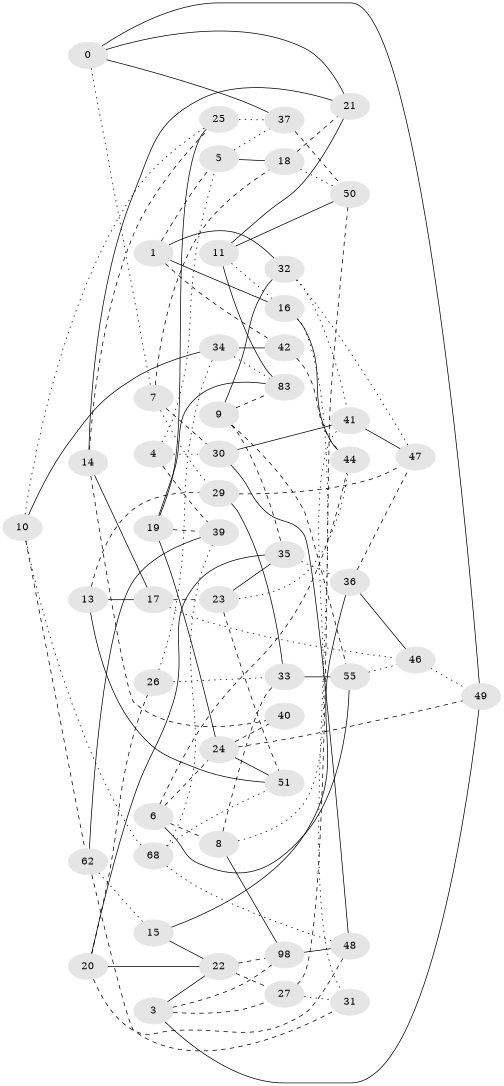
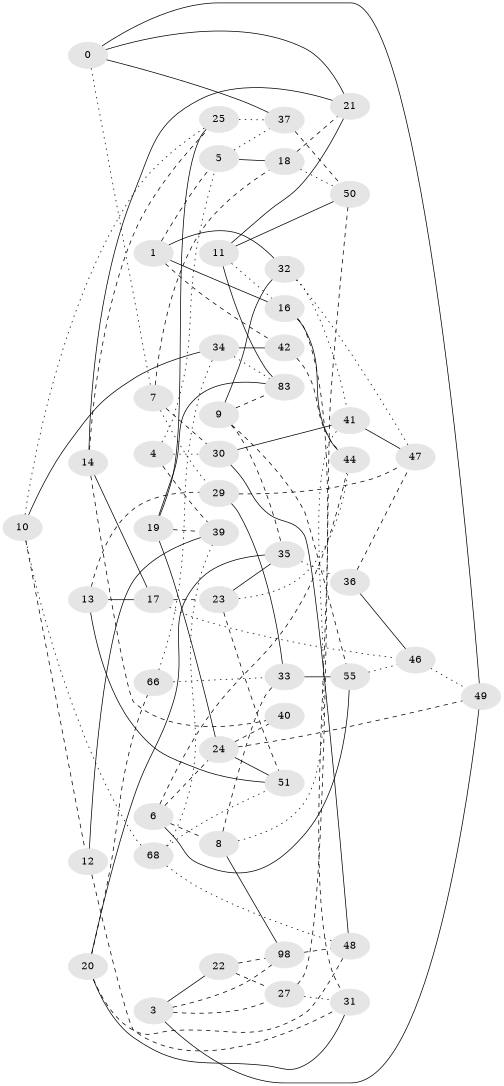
  graph {
    fontname="DejaVu Serif"
    rankdir=LR
    node [color=gray90 fontname="DejaVu Serif" style=filled]
    edge [fontname="DejaVu Serif" style=solid]
    1
    5
    16
    32
    42
    37
    18
    44
    31
    41
    47
    n12 [label=0]
    7
    21
    49
    30
    29
    50
    3
    22
    27
    n22 [label=98]
    48
    4
    39
    6
    8
    24
    n29 [label=55]
    33
    51
    40
    46
    9
    35
    n36 [label=83]
    36
    10
-   12 [label=62]
+   12
    25
    34
    n42 [label=68]
-   15
    11
    13
    17
    23
    14
    19
    20
-   26
+   26 [label=66]
    1 -- 5 [style=dashed]
    1 -- 16
    1 -- 32
    1 -- 42 [style=dashed]
    5 -- 37 [style=dotted]
    5 -- 18
    16 -- 44
-   16 -- 31 [style=dotted]
+   16 -- 31 [style=dashed]
    32 -- 41 [style=dotted]
    32 -- 47 [style=dotted]
    42 -- 44 [style=dashed]
    37 -- 50 [style=dashed]
    18 -- 21 [style=dashed]
    18 -- 50 [style=dotted]
    41 -- 47
    n12 -- 37
    n12 -- 7 [style=dotted]
    n12 -- 21
    n12 -- 49
    7 -- 18 [style=dashed]
    7 -- 30 [style=dashed]
    7 -- 29 [style=dotted]
    30 -- 41
    30 -- 48
    29 -- 47 [style=dashed]
    29 -- 33
    3 -- 49
    3 -- 22
    3 -- 27 [style=dashed]
    3 -- n22 [style=dashed]
    22 -- 27 [style=dashed]
    22 -- n22 [style=dashed]
    27 -- 31 [style=dotted]
    27 -- 50 [style=dashed]
-   n22 -- 48
+   n22 -- 48 [style=dashed]
    4 -- 5 [style=dotted]
    4 -- 30 [style=dotted]
    4 -- 39 [style=dashed]
    6 -- 44 [style=dashed]
    6 -- 8 [style=dashed]
    6 -- 24 [style=dashed]
    6 -- n29
    8 -- 41 [style=dotted]
    8 -- n22
    8 -- 33 [style=dashed]
    24 -- 49 [style=dashed]
    24 -- 51
    24 -- 40 [style=dashed]
    n29 -- 46 [style=dotted]
    33 -- n29
    46 -- 49 [style=dotted]
    9 -- 32
    9 -- n29 [style=dashed]
    9 -- 35 [style=dashed]
    9 -- n36 [style=dashed]
    35 -- 36 [style=dotted]
    36 -- 47 [style=dashed]
    36 -- 46
    10 -- 12 [style=dashed]
    10 -- 25 [style=dotted]
    10 -- 34
    10 -- n42 [style=dotted]
    12 -- 31 [style=dashed]
    12 -- 39
-   12 -- 15 [style=dotted]
    25 -- 37 [style=dotted]
    34 -- 42
    34 -- n36 [style=dotted]
    n42 -- 48 [style=dotted]
    n42 -- 39 [style=dotted]
    n42 -- 51 [style=dotted]
-   15 -- 22
-   15 -- 36
    11 -- 16 [style=dotted]
    11 -- 21
    11 -- 50
    11 -- n36
    13 -- 29 [style=dashed]
    13 -- 51
    13 -- 17
    17 -- 46 [style=dotted]
    17 -- 23 [style=dashed]
    23 -- 44 [style=dotted]
    23 -- 51 [style=dashed]
    23 -- 35
    14 -- 21
    14 -- 40 [style=dashed]
    14 -- 25 [style=dashed]
    14 -- 17
    19 -- 39 [style=dashed]
    19 -- 24
    19 -- n36
    19 -- 25
-   20 -- 22
+   20 -- 31
    20 -- 48 [style=dashed]
    20 -- 35
    20 -- 26 [style=dashed]
    26 -- 33 [style=dotted]
    26 -- 34 [style=dotted]
  }
